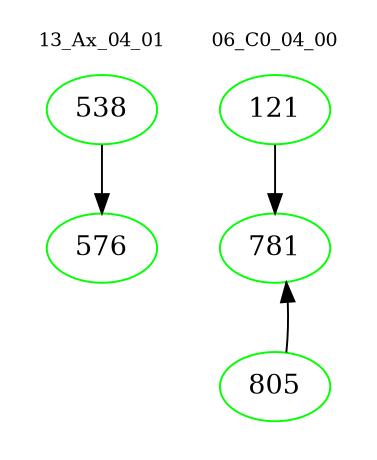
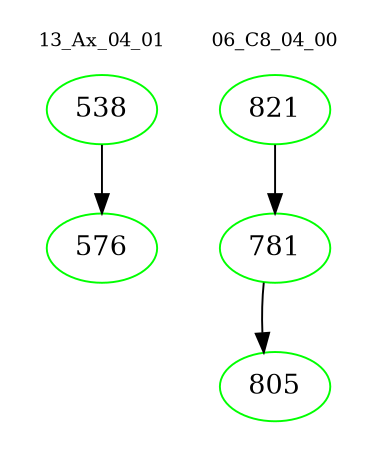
  digraph {
    node [color=green]
    edge [color=black]
    n1 [label=538]
    n2 [label=576]
-   n3 [label=121]
+   n3 [label=821]
    n4 [label=781]
    n5 [label=805]
    subgraph cluster_1 {
      color=white
      fontsize=10
      label="13_Ax_04_01"
      n1
      n2
    }
    subgraph cluster_2 {
      color=white
      fontsize=10
-     label="06_C0_04_00"
+     label="06_C8_04_00"
      n3
      n4
      n5
    }
    n1 -> n2
    n3 -> n4
-   n5 -> n4
+   n4 -> n5
  }
